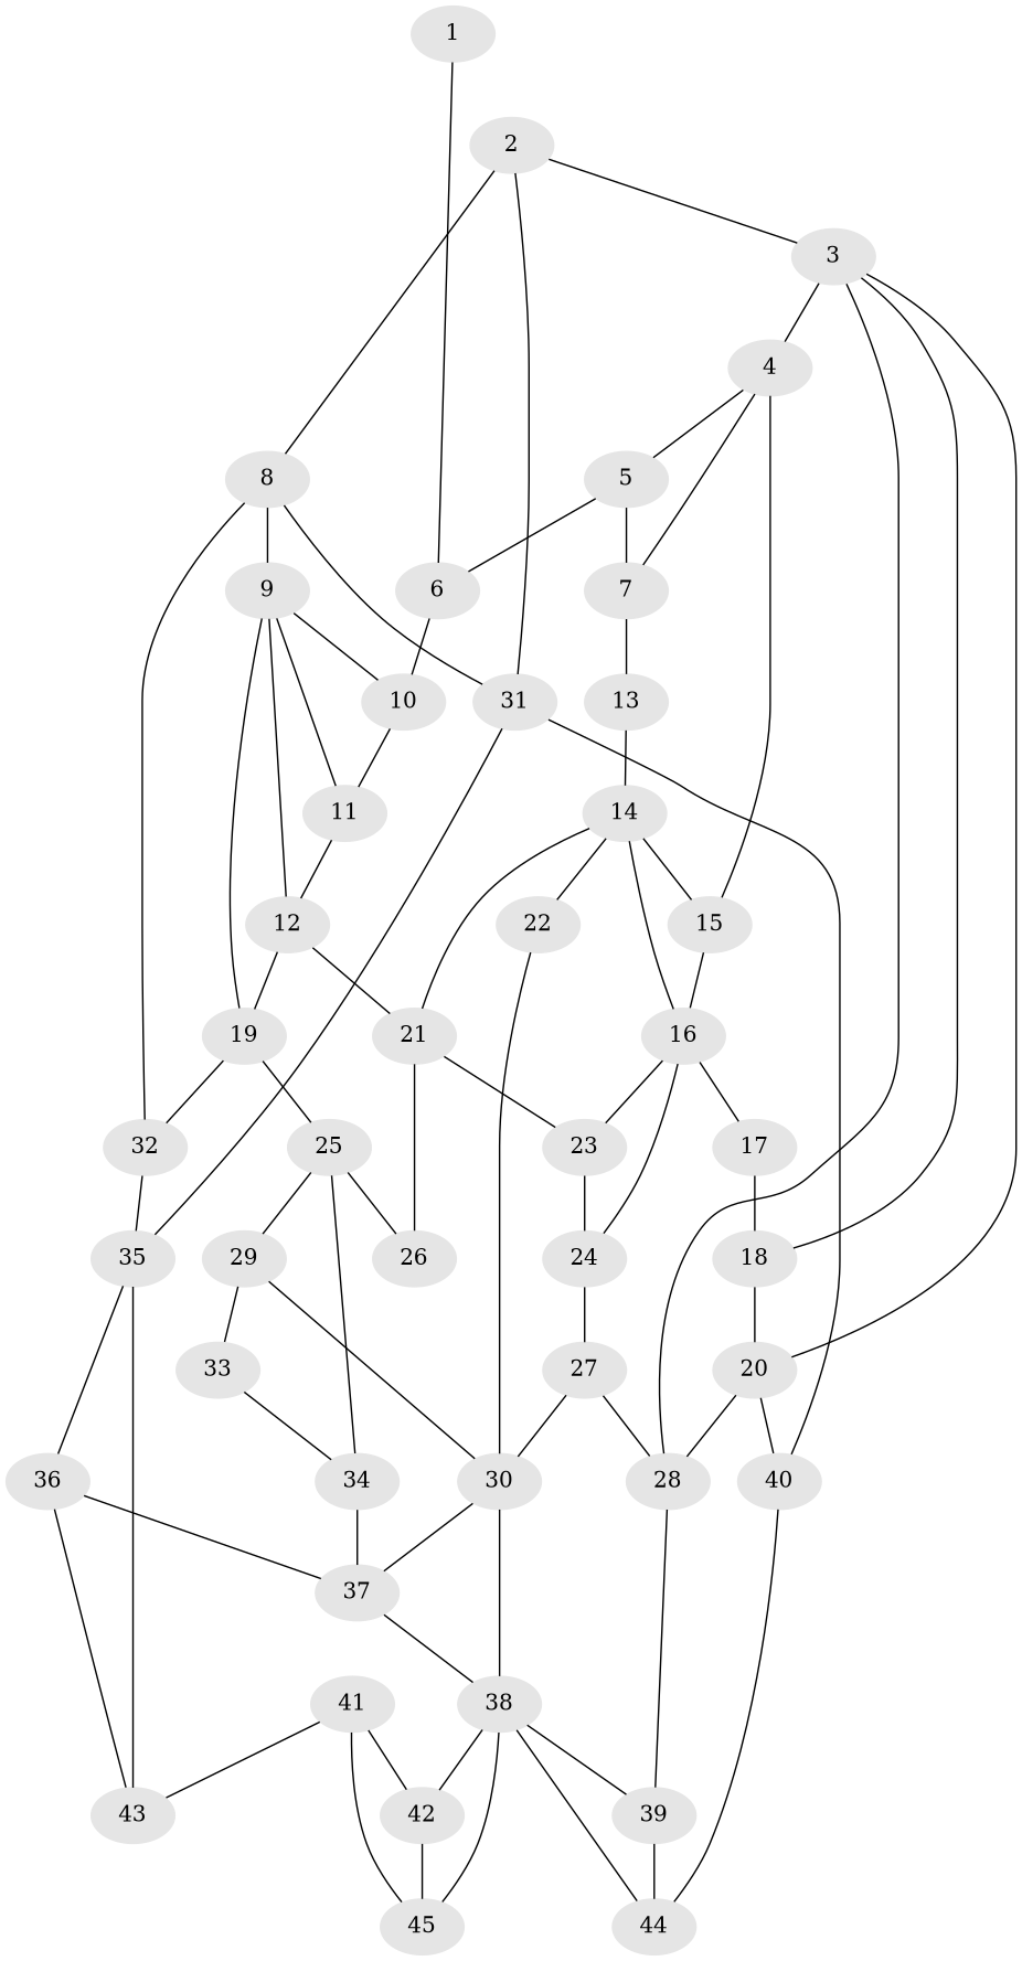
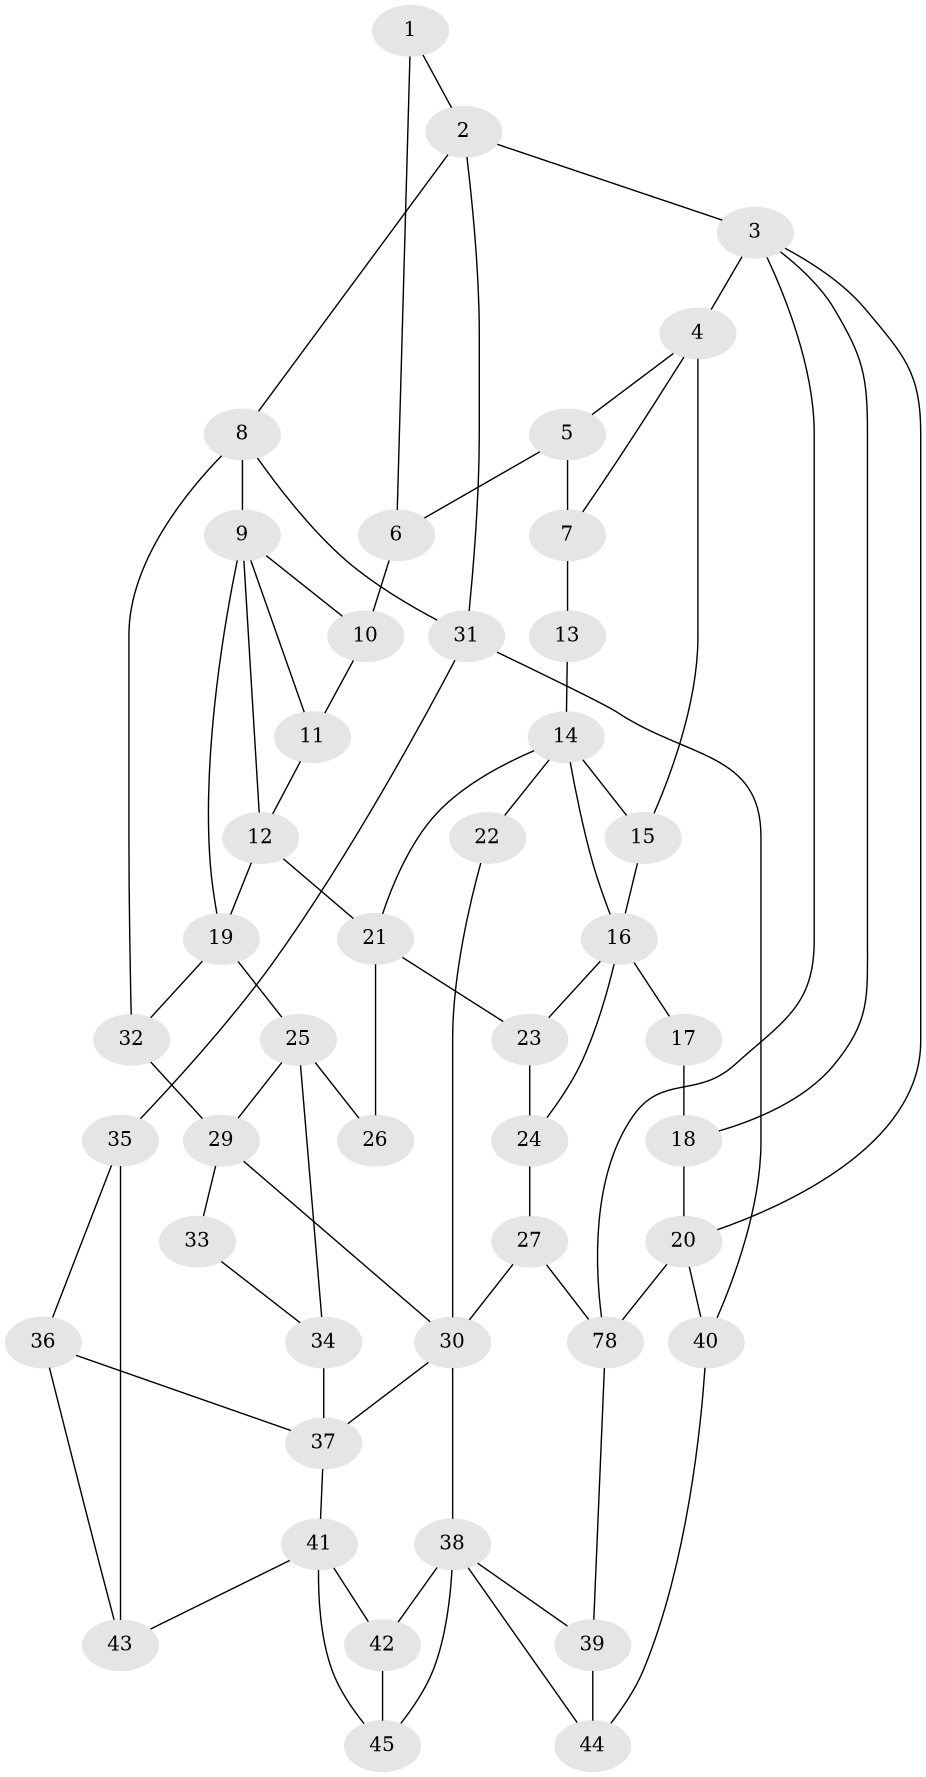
  graph {
    node [color=gray90 style=filled]
    edge [weight=1.0]
    1
    2
    6
    3
    8
    31
    10
    4
    18
    20
-   28
+   28 [label=78]
    9
    32
    40
    35
    5
    7
    15
    44
    13
    16
    11
    14
    12
    19
    21
    25
    23
    26
    22
    17
    24
    30
    27
    29
    34
    39
    38
    37
    33
    42
    45
    36
    43
    41
+   1 -- 2
    1 -- 6
    2 -- 3
    2 -- 8
    2 -- 31
    6 -- 10
    3 -- 4 [weight=2.0]
    3 -- 18
    3 -- 20
    3 -- 28
    8 -- 31
    8 -- 9 [weight=2.0]
    8 -- 32
    31 -- 40
    31 -- 35
    10 -- 11
    4 -- 5
    4 -- 7
    4 -- 15
    18 -- 20
    20 -- 28 [weight=2.0]
    20 -- 40
    28 -- 39
    9 -- 10
    9 -- 11
    9 -- 12
    9 -- 19
-   32 -- 35
+   32 -- 29
    40 -- 44
    35 -- 36
    35 -- 43
    5 -- 6
    5 -- 7 [weight=2.0]
    7 -- 13
    15 -- 16
    13 -- 14
    16 -- 23
    16 -- 17 [weight=2.0]
    16 -- 24
    11 -- 12
    14 -- 15
    14 -- 16
    14 -- 21
    14 -- 22
    12 -- 19
    12 -- 21
    19 -- 32
    19 -- 25 [weight=2.0]
    21 -- 23
    21 -- 26
    25 -- 26 [weight=2.0]
    25 -- 29
    25 -- 34
    23 -- 24
    22 -- 30
    17 -- 18
    24 -- 27
    30 -- 38 [weight=2.0]
    30 -- 37
    27 -- 28
    27 -- 30
    29 -- 30
    29 -- 33
    34 -- 37
    39 -- 44
    38 -- 44
    38 -- 39
    38 -- 42
    38 -- 45
-   37 -- 38
+   37 -- 41
    33 -- 34
    42 -- 45
    36 -- 37
    36 -- 43
    41 -- 42
    41 -- 45
    41 -- 43
  }
